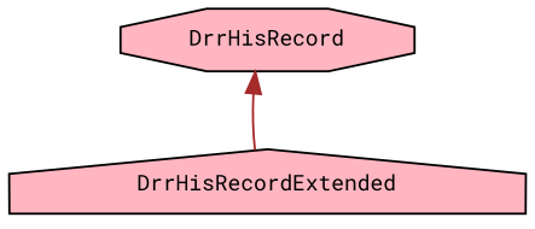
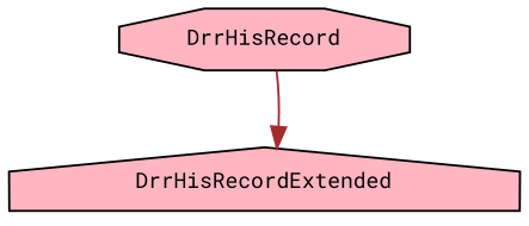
  digraph {
    rankdir=TB
    fontname="Roboto Mono"
    node [color=black fillcolor=lightpink fontname="Roboto Mono" fontsize=10 style=filled]
    n1 [height=0.2 label=DrrHisRecord shape=octagon width=0.4]
    n2 [height=0.2 label=DrrHisRecordExtended shape=house width=0.4]
-   n1 -> n2 [color=brown dir=back fontname="Roboto Mono" fontsize=10 labelfontname=Helvetica labelfontsize=10 style=solid]
+   n2 -> n1 [color=brown dir=back fontname="Roboto Mono" fontsize=10 labelfontname=Helvetica labelfontsize=10 style=solid]
  }
